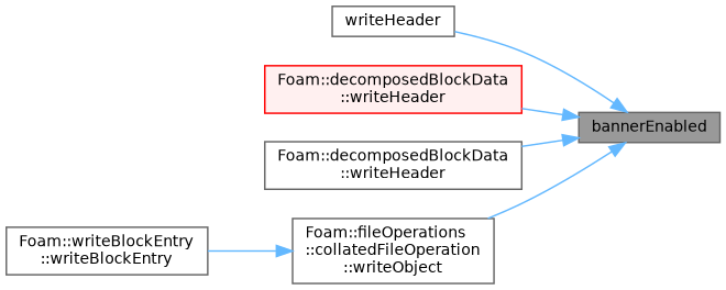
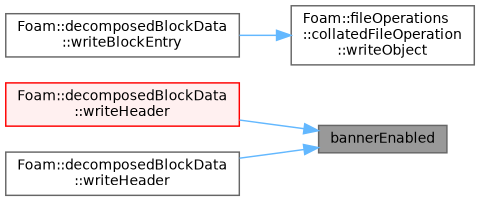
  digraph {
    rankdir=RL
    node [color=grey40 fillcolor=white fontname=Helvetica fontsize=10 shape=box style=filled]
    edge [color=steelblue1 dir=back fontname=Helvetica fontsize=10 labelfontname=Helvetica labelfontsize=10 style=solid]
    n1 [color=gray40 fillcolor=grey60 fontcolor=black height=0.2 label=bannerEnabled width=0.4]
-   n2 [height=0.2 label=writeHeader width=0.4]
    n3 [color=red fillcolor="#FFF0F0" height=0.2 label="Foam::decomposedBlockData\l::writeHeader" width=0.4]
    n4 [height=0.2 label="Foam::decomposedBlockData\l::writeHeader" width=0.4]
    n5 [height=0.2 label="Foam::fileOperations\l::collatedFileOperation\l::writeObject" width=0.4]
-   n6 [height=0.2 label="Foam::writeBlockEntry\l::writeBlockEntry" width=0.4]
-   n1 -> n2
+   n6 [height=0.2 label="Foam::decomposedBlockData\l::writeBlockEntry" width=0.4]
    n1 -> n3
    n1 -> n4
-   n1 -> n5
    n5 -> n6
  }
